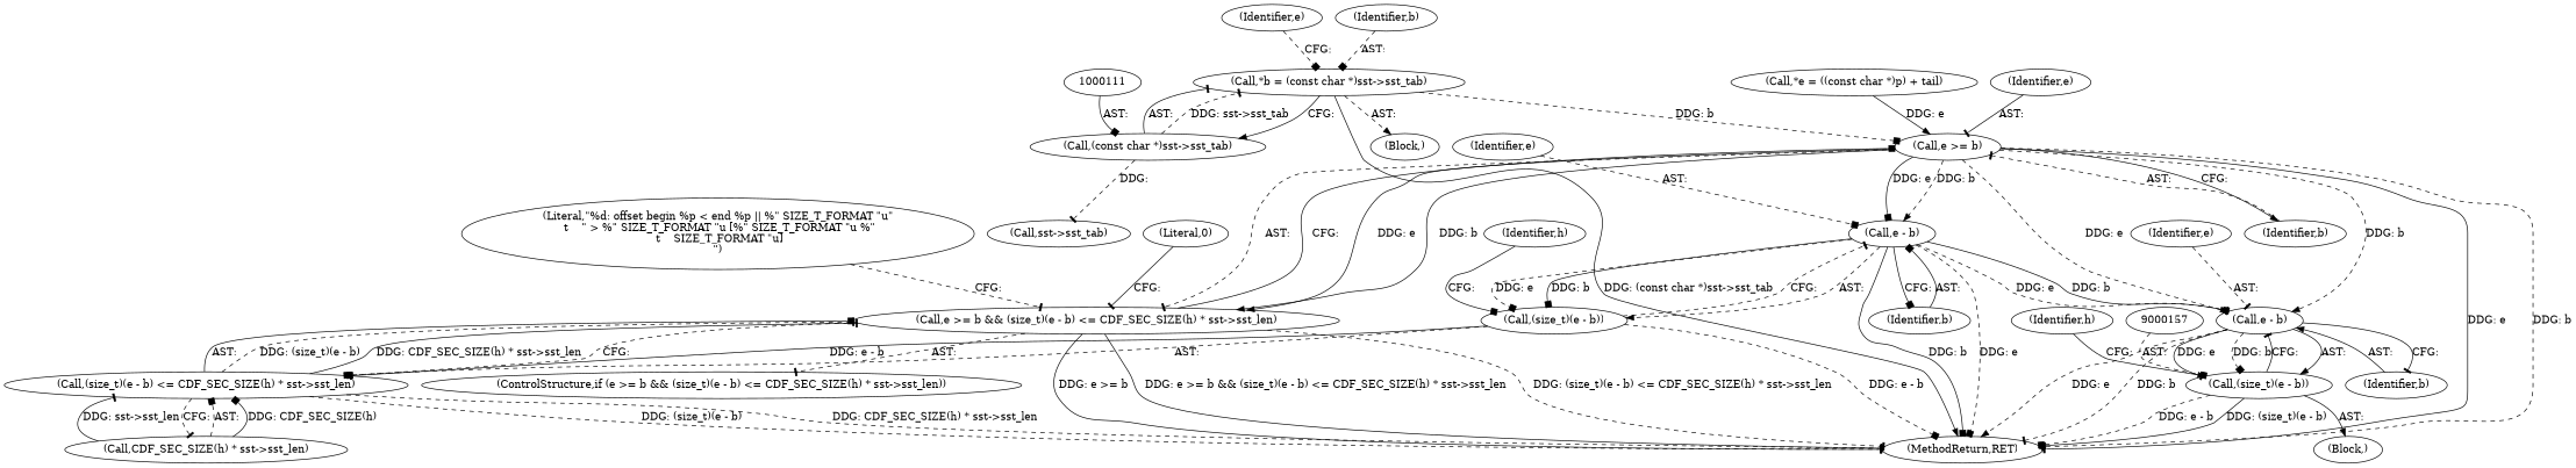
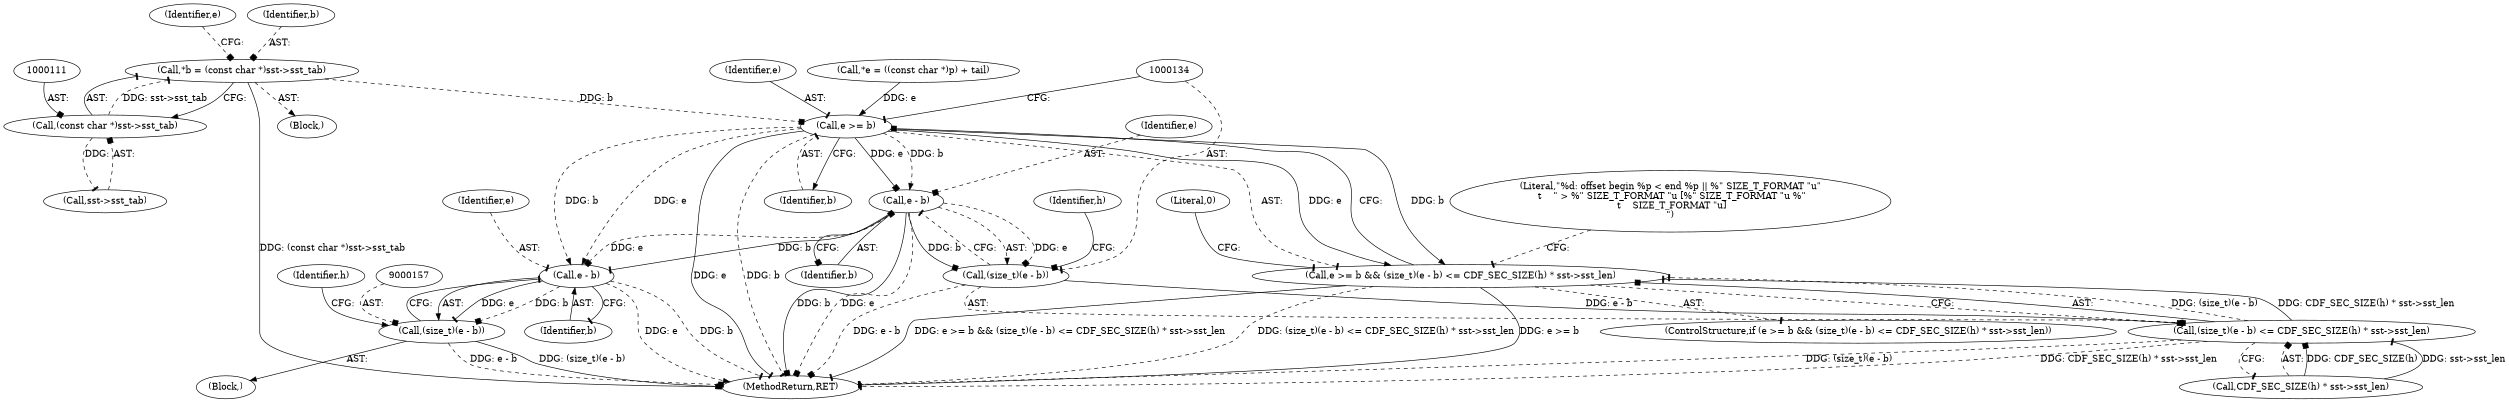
  digraph {
    edge [arrowhead=tee style=dashed]
    n1 [label="(Call,*b = (const char *)sst->sst_tab)"]
    n2 [label="(Call,(const char *)sst->sst_tab)"]
    n3 [label="(Call,e >= b)"]
    n4 [label="(MethodReturn,RET)"]
    n5 [label="(Block,)"]
    n6 [label="(Call,sst->sst_tab)"]
    n7 [label="(Call,e >= b && (size_t)(e - b) <= CDF_SEC_SIZE(h) * sst->sst_len)"]
    n8 [label="(Call,e - b)"]
    n9 [label="(Call,e - b)"]
    n10 [label="(Identifier,b)"]
    n11 [label="(Call,(size_t)(e - b) <= CDF_SEC_SIZE(h) * sst->sst_len)"]
    n12 [label="(ControlStructure,if (e >= b && (size_t)(e - b) <= CDF_SEC_SIZE(h) * sst->sst_len))"]
    n13 [label="(Call,(size_t)(e - b))"]
    n14 [label="(Identifier,b)"]
    n15 [label="(Call,(size_t)(e - b))"]
    n16 [label="(Identifier,b)"]
    n17 [label="(Call,CDF_SEC_SIZE(h) * sst->sst_len)"]
    n18 [label="(Block,)"]
    n19 [label="(Identifier,e)"]
    n20 [label="(Identifier,e)"]
    n21 [label="(Identifier,b)"]
    n22 [label="(Identifier,h)"]
    n23 [label="(Identifier,h)"]
    n24 [label="(Identifier,e)"]
    n25 [label="(Literal,\"%d: offset begin %p < end %p || %\" SIZE_T_FORMAT \"u\"\n \t    \" > %\" SIZE_T_FORMAT \"u [%\" SIZE_T_FORMAT \"u %\"\n \t    SIZE_T_FORMAT \"u]\n\")"]
    n26 [label="(Identifier,e)"]
    n27 [label="(Call,*e = ((const char *)p) + tail)"]
    n28 [label="(Literal,0)"]
    1000111
+   1000134
    n31 [label=9000157]
    n1 -> n2 [arrowhead=normal label="CFG: " style=solid]
    n1 -> n3 [arrowhead=box label="DDG: b"]
    n1 -> n4 [arrowhead=normal label="DDG: (const char *)sst->sst_tab" style=solid]
    n1 -> n5 [arrowhead=normal label="AST: "]
    n2 -> n1 [label="AST: " style=solid]
    n2 -> n1 [label="DDG: sst->sst_tab"]
    n2 -> n6 [label="DDG: "]
    n3 -> n4 [label="DDG: e" style=solid]
    n3 -> n4 [label="DDG: b"]
    n3 -> n7 [label="AST: "]
    n3 -> n7 [arrowhead=normal label="DDG: e" style=solid]
    n3 -> n7 [arrowhead=normal label="DDG: b" style=solid]
    n3 -> n8 [arrowhead=box label="DDG: e" style=solid]
    n3 -> n8 [arrowhead=normal label="DDG: b"]
    n3 -> n9 [arrowhead=normal label="DDG: e"]
    n3 -> n9 [arrowhead=normal label="DDG: b"]
    n3 -> n10 [arrowhead=normal label="CFG: " style=solid]
+   n6 -> n2 [arrowhead=box label="AST: "]
    n7 -> n3 [arrowhead=box label="CFG: " style=solid]
    n7 -> n4 [label="DDG: (size_t)(e - b) <= CDF_SEC_SIZE(h) * sst->sst_len"]
    n7 -> n4 [label="DDG: e >= b" style=solid]
    n7 -> n4 [label="DDG: e >= b && (size_t)(e - b) <= CDF_SEC_SIZE(h) * sst->sst_len" style=solid]
    n7 -> n11 [arrowhead=box label="CFG: "]
    n7 -> n12 [label="AST: "]
    n8 -> n4 [arrowhead=box label="DDG: e"]
    n8 -> n4 [arrowhead=box label="DDG: b" style=solid]
    n8 -> n9 [arrowhead=box label="DDG: e"]
    n8 -> n9 [label="DDG: b" style=solid]
    n8 -> n13 [arrowhead=normal label="AST: "]
    n8 -> n13 [arrowhead=box label="DDG: e"]
    n8 -> n13 [arrowhead=box label="DDG: b" style=solid]
    n8 -> n14 [arrowhead=box label="CFG: " style=solid]
    n9 -> n4 [label="DDG: b"]
    n9 -> n4 [arrowhead=normal label="DDG: e"]
    n9 -> n15 [arrowhead=normal label="AST: " style=solid]
    n9 -> n15 [label="DDG: e" style=solid]
    n9 -> n15 [arrowhead=box label="DDG: b"]
    n9 -> n16 [label="CFG: " style=solid]
    n10 -> n3 [label="AST: "]
    n11 -> n4 [label="DDG: (size_t)(e - b)"]
    n11 -> n4 [label="DDG: CDF_SEC_SIZE(h) * sst->sst_len"]
    n11 -> n7 [arrowhead=box label="AST: " style=solid]
    n11 -> n7 [label="DDG: (size_t)(e - b)"]
    n11 -> n7 [label="DDG: CDF_SEC_SIZE(h) * sst->sst_len" style=solid]
    n11 -> n17 [label="CFG: "]
    n13 -> n4 [arrowhead=box label="DDG: e - b"]
    n13 -> n8 [label="CFG: "]
    n13 -> n11 [arrowhead=box label="AST: "]
    n13 -> n11 [label="DDG: e - b" style=solid]
    n14 -> n8 [arrowhead=box label="AST: " style=solid]
    n15 -> n4 [arrowhead=box label="DDG: e - b"]
    n15 -> n4 [arrowhead=box label="DDG: (size_t)(e - b)" style=solid]
    n15 -> n9 [label="CFG: " style=solid]
    n15 -> n18 [arrowhead=normal label="AST: " style=solid]
    n16 -> n9 [arrowhead=normal label="AST: " style=solid]
    n17 -> n11 [arrowhead=box label="AST: "]
    n17 -> n11 [arrowhead=box label="DDG: CDF_SEC_SIZE(h)" style=solid]
    n17 -> n11 [label="DDG: sst->sst_len" style=solid]
    n19 -> n3 [label="AST: " style=solid]
    n20 -> n1 [arrowhead=box label="CFG: "]
    n21 -> n1 [arrowhead=box label="AST: "]
    n22 -> n13 [arrowhead=box label="CFG: " style=solid]
    n23 -> n15 [arrowhead=normal label="CFG: " style=solid]
    n24 -> n8 [arrowhead=box label="AST: "]
    n25 -> n7 [label="CFG: "]
    n26 -> n9 [label="AST: "]
    n27 -> n3 [arrowhead=normal label="DDG: e" style=solid]
    n28 -> n7 [label="CFG: " style=solid]
    1000111 -> n2 [arrowhead=box label="AST: " style=solid]
+   1000134 -> n3 [label="CFG: " style=solid]
+   1000134 -> n13 [label="AST: "]
    n31 -> n15 [arrowhead=box label="AST: "]
  }
